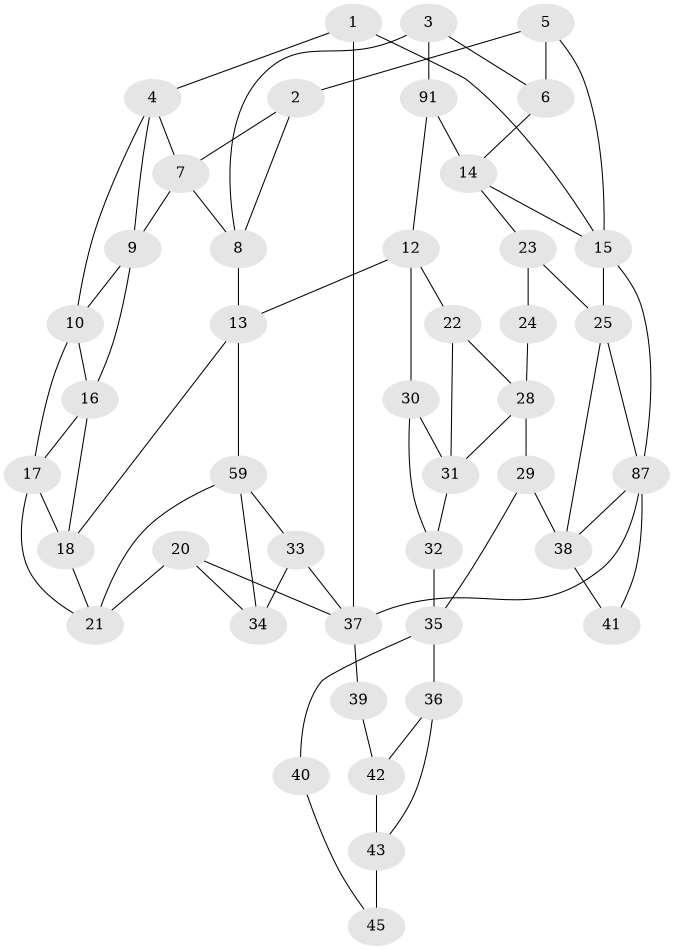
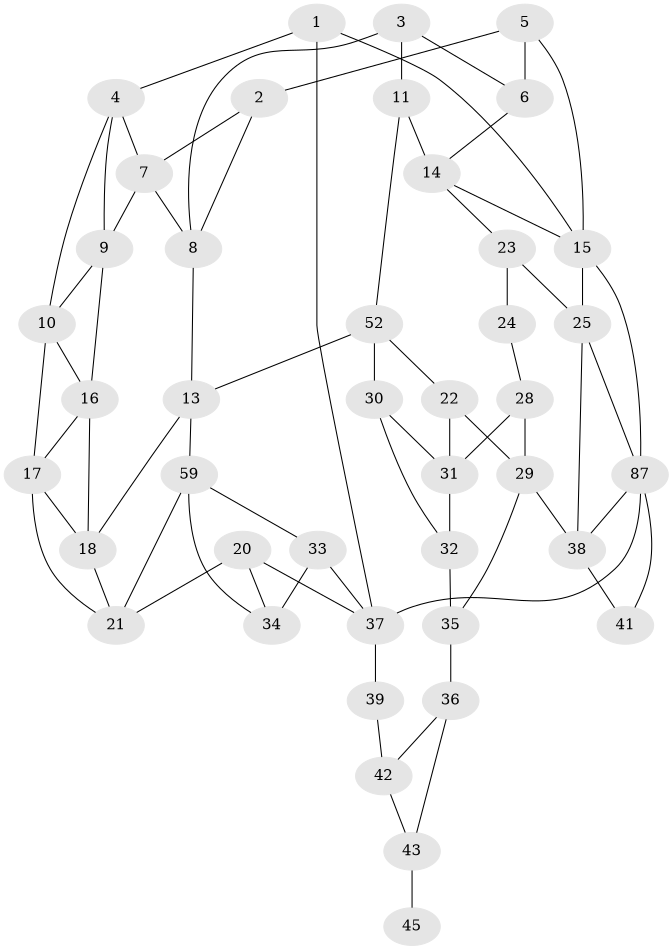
  graph {
    node [color=gray90 style=filled]
    edge [weight=1.0]
    1
    4
    15
    37
    2
    7
    8
    9
    10
    25
    n11 [label=87]
    39
    13
    3
    6
-   11 [label=91]
+   11
    14
-   12
+   12 [label=52]
    16
    17
    5
    23
    18
    n24 [label=59]
    21
    22
    30
    28
    31
    32
    33
    34
    24
    38
    41
    20
    29
    42
    35
    36
-   40
    43
    45
    1 -- 4
    1 -- 15
    1 -- 37
    4 -- 7
    4 -- 9
    4 -- 10
    15 -- 25
    15 -- n11
    37 -- 39
    2 -- 7
    2 -- 8
    7 -- 8
    7 -- 9
    8 -- 13
    9 -- 10
    9 -- 16
    10 -- 16
    10 -- 17
    25 -- n11
    25 -- 38
    n11 -- 37
    n11 -- 38
    n11 -- 41
    39 -- 42 [weight=2.0]
    13 -- 18
    13 -- n24
    3 -- 8
    3 -- 6
    3 -- 11
    6 -- 14
    11 -- 14
    11 -- 12
    14 -- 15
    14 -- 23
    12 -- 13
    12 -- 22
    12 -- 30
    16 -- 17
    16 -- 18
    17 -- 18
    17 -- 21
    5 -- 15
    5 -- 2
    5 -- 6 [weight=2.0]
    23 -- 25
    23 -- 24 [weight=2.0]
    18 -- 21
    n24 -- 21
    n24 -- 33
    n24 -- 34
-   22 -- 28
+   22 -- 29
    22 -- 31
    30 -- 31
    30 -- 32
    28 -- 31
    28 -- 29
    31 -- 32
    32 -- 35
    33 -- 37
    33 -- 34 [weight=2.0]
    24 -- 28
    38 -- 41
    20 -- 37
    20 -- 21
    20 -- 34
    29 -- 38
    29 -- 35
    42 -- 43
    35 -- 36
-   35 -- 40
    36 -- 42
    36 -- 43
-   40 -- 45
    43 -- 45 [weight=2.0]
  }
